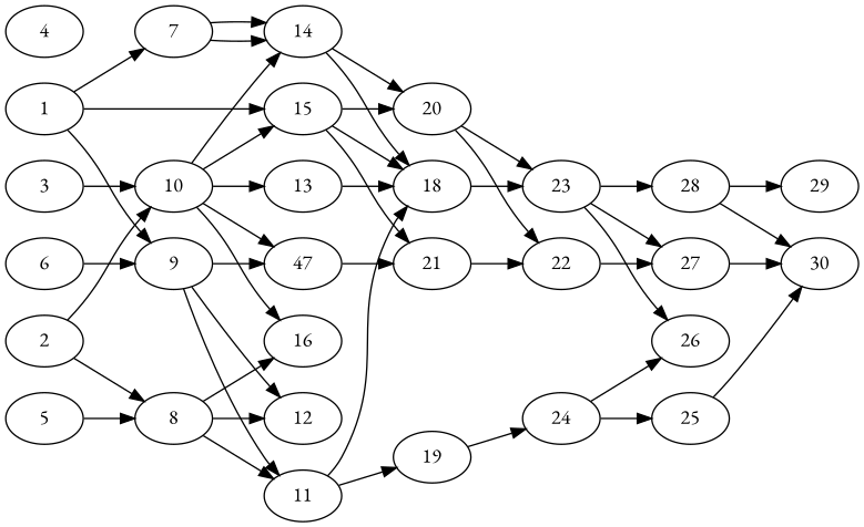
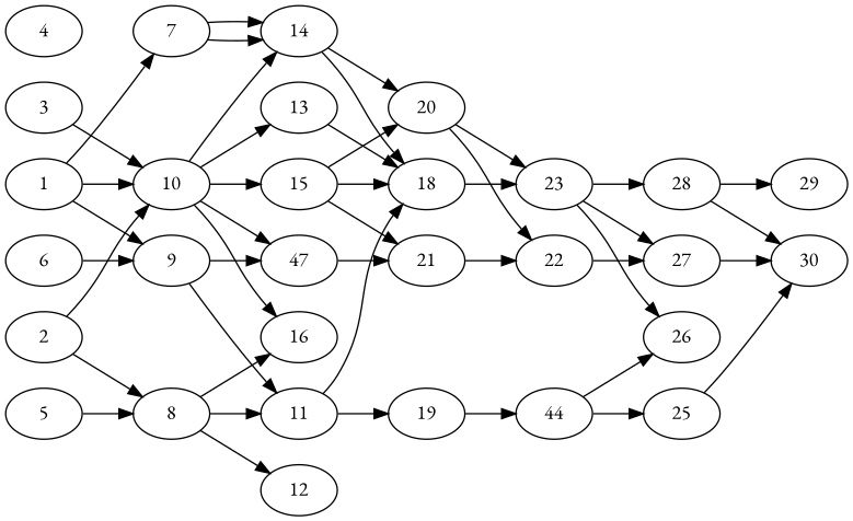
  digraph {
    fontname="EB Garamond"
    rankdir=LR
    node [alpha=0.16 fontname="EB Garamond"]
    edge [fontname="EB Garamond"]
    1 [expect_size=41265152]
    7 [alpha=0.08 expect_size=7343104]
    9 [alpha=0.06 expect_size=29446144]
    10 [alpha=0.12 expect_size=44453888]
    14 [alpha=0.11 expect_size=27017216]
    8 [alpha=0.07 expect_size=41677824]
    11 [alpha=0.04 expect_size=39686144]
    12 [alpha=0.20 expect_size=30383104]
    16 [alpha=0.13 expect_size=44355584]
    n10 [alpha=0.12 expect_size=33930240 label=47]
    13 [alpha=0.18 expect_size=9545728]
    15 [alpha=0.10 expect_size=34241536]
    18 [alpha=0.06 expect_size=5980160]
    20 [expect_size=34471936]
    19 [alpha=0.08 expect_size=21318656]
    21 [alpha=0.19 expect_size=16343040]
    2 [alpha=0.11 expect_size=43300864]
    3 [alpha=0.07 expect_size=8020992]
    4 [alpha=0.03 expect_size=50610176]
    5 [alpha=0.04 expect_size=23908352]
    6 [expect_size=33519616]
    23 [alpha=0.18 expect_size=26201088]
    22 [alpha=0.18 expect_size=26716160]
-   24 [alpha=0.17 expect_size=20415488]
+   24 [alpha=0.17 expect_size=20415488 label=44]
    27 [alpha=0.05 expect_size=6046720]
    26 [alpha=0.04 expect_size=22189056]
    28 [alpha=0.00 expect_size=34169856]
    25 [alpha=0.05 expect_size=46426112]
    30 [alpha=0.09 expect_size=19313664]
    29 [alpha=0.06 expect_size=47811584]
    1 -> 7
    1 -> 9
-   1 -> 15
+   1 -> 10
    7 -> 14
    7 -> 14
    9 -> 11
-   9 -> 12
    9 -> n10
    10 -> 14
    10 -> 16
    10 -> n10
    10 -> 13
    10 -> 15
    14 -> 18
    14 -> 20
    8 -> 11
    8 -> 12
    8 -> 16
    11 -> 18
    11 -> 19
    n10 -> 21
    13 -> 18
    15 -> 18
    15 -> 20
    15 -> 21
    18 -> 23
    20 -> 23
    20 -> 22
    19 -> 24
    21 -> 22
    2 -> 10
    2 -> 8
    3 -> 10
    5 -> 8
    6 -> 9
    23 -> 27
    23 -> 26
    23 -> 28
    22 -> 27
    24 -> 26
    24 -> 25
    27 -> 30
    28 -> 30
    28 -> 29
    25 -> 30
  }
